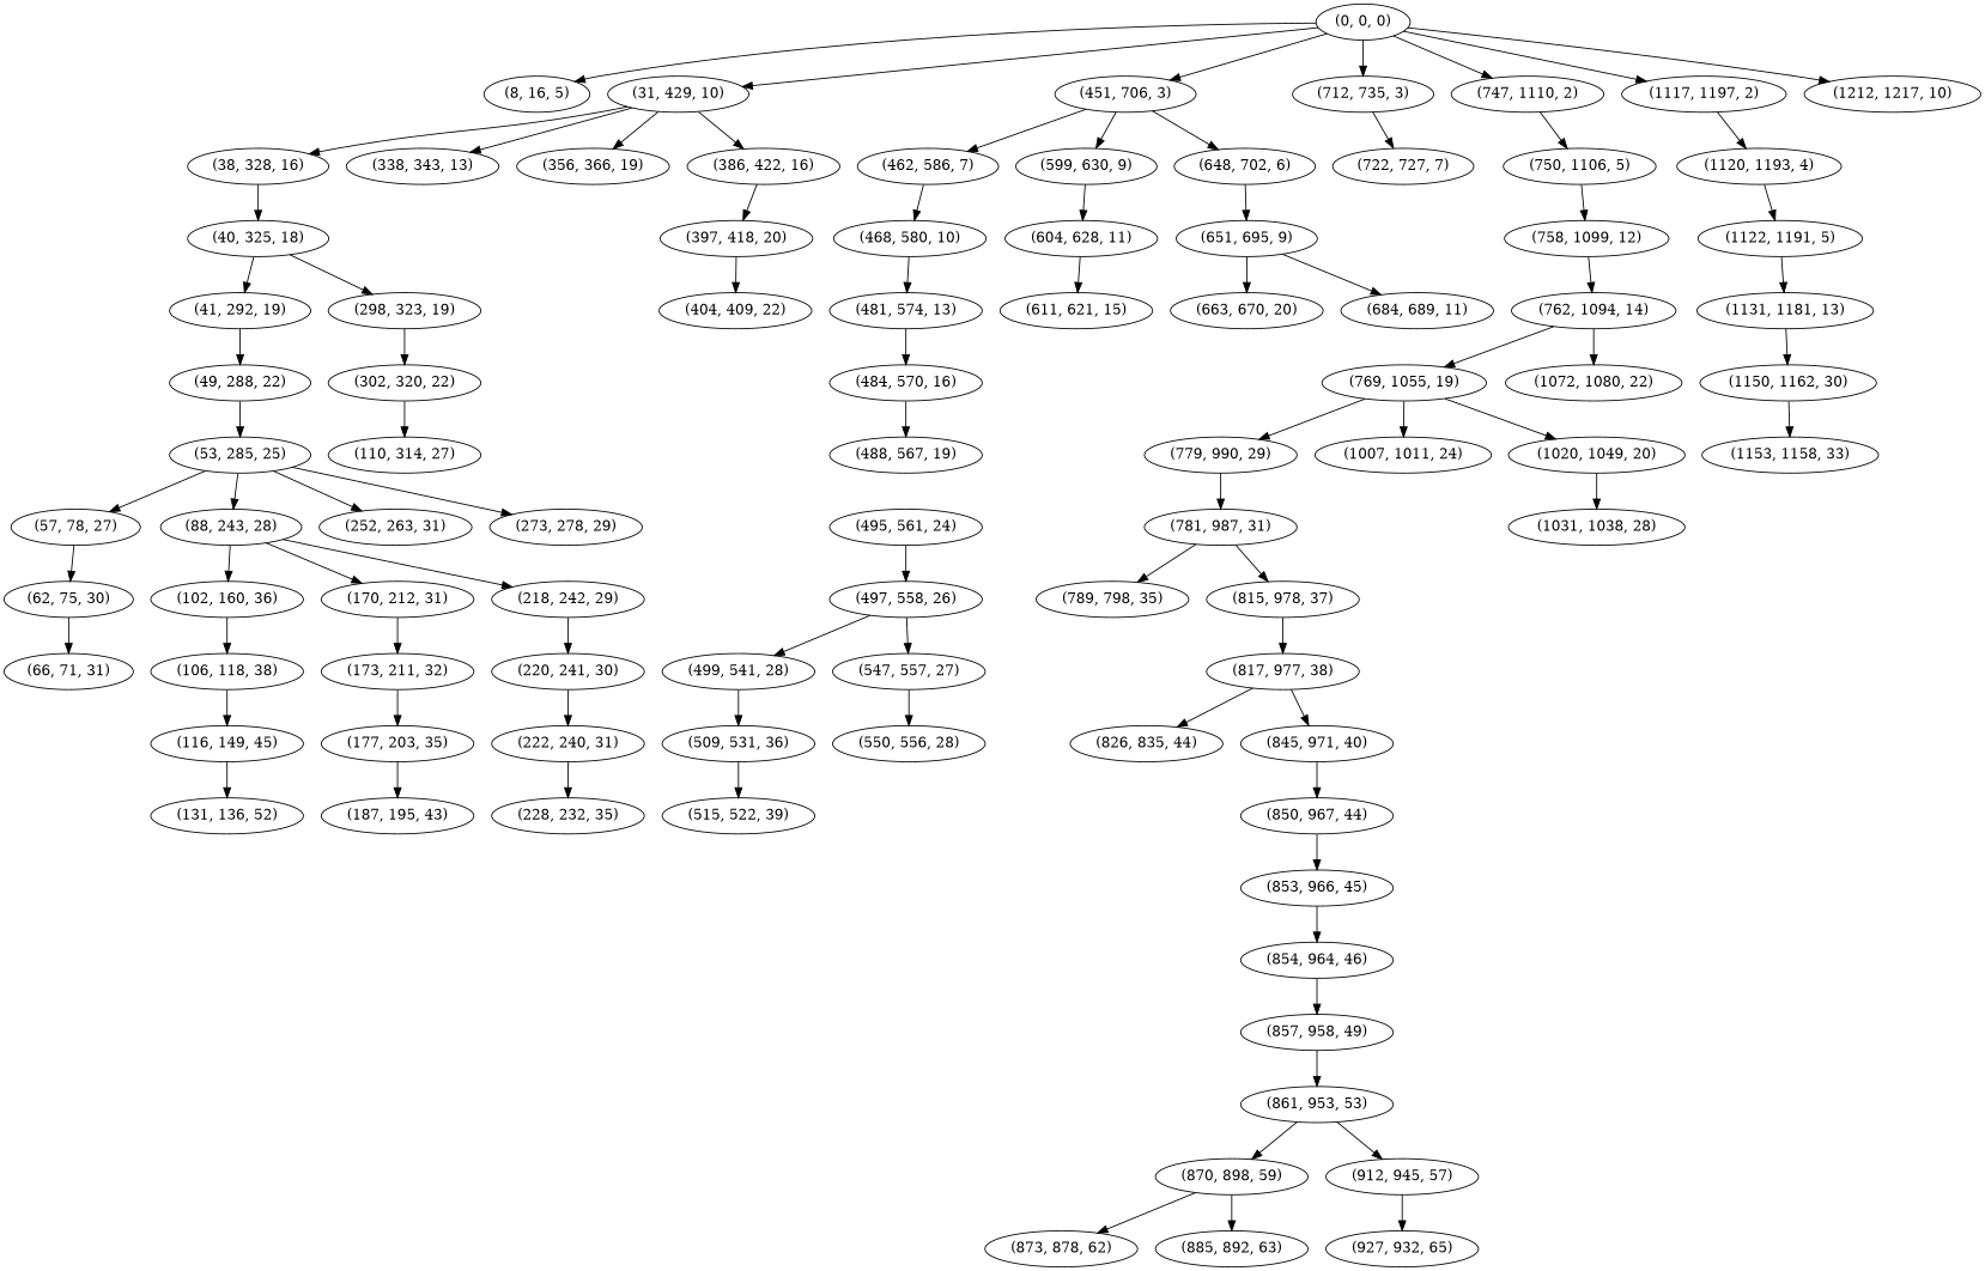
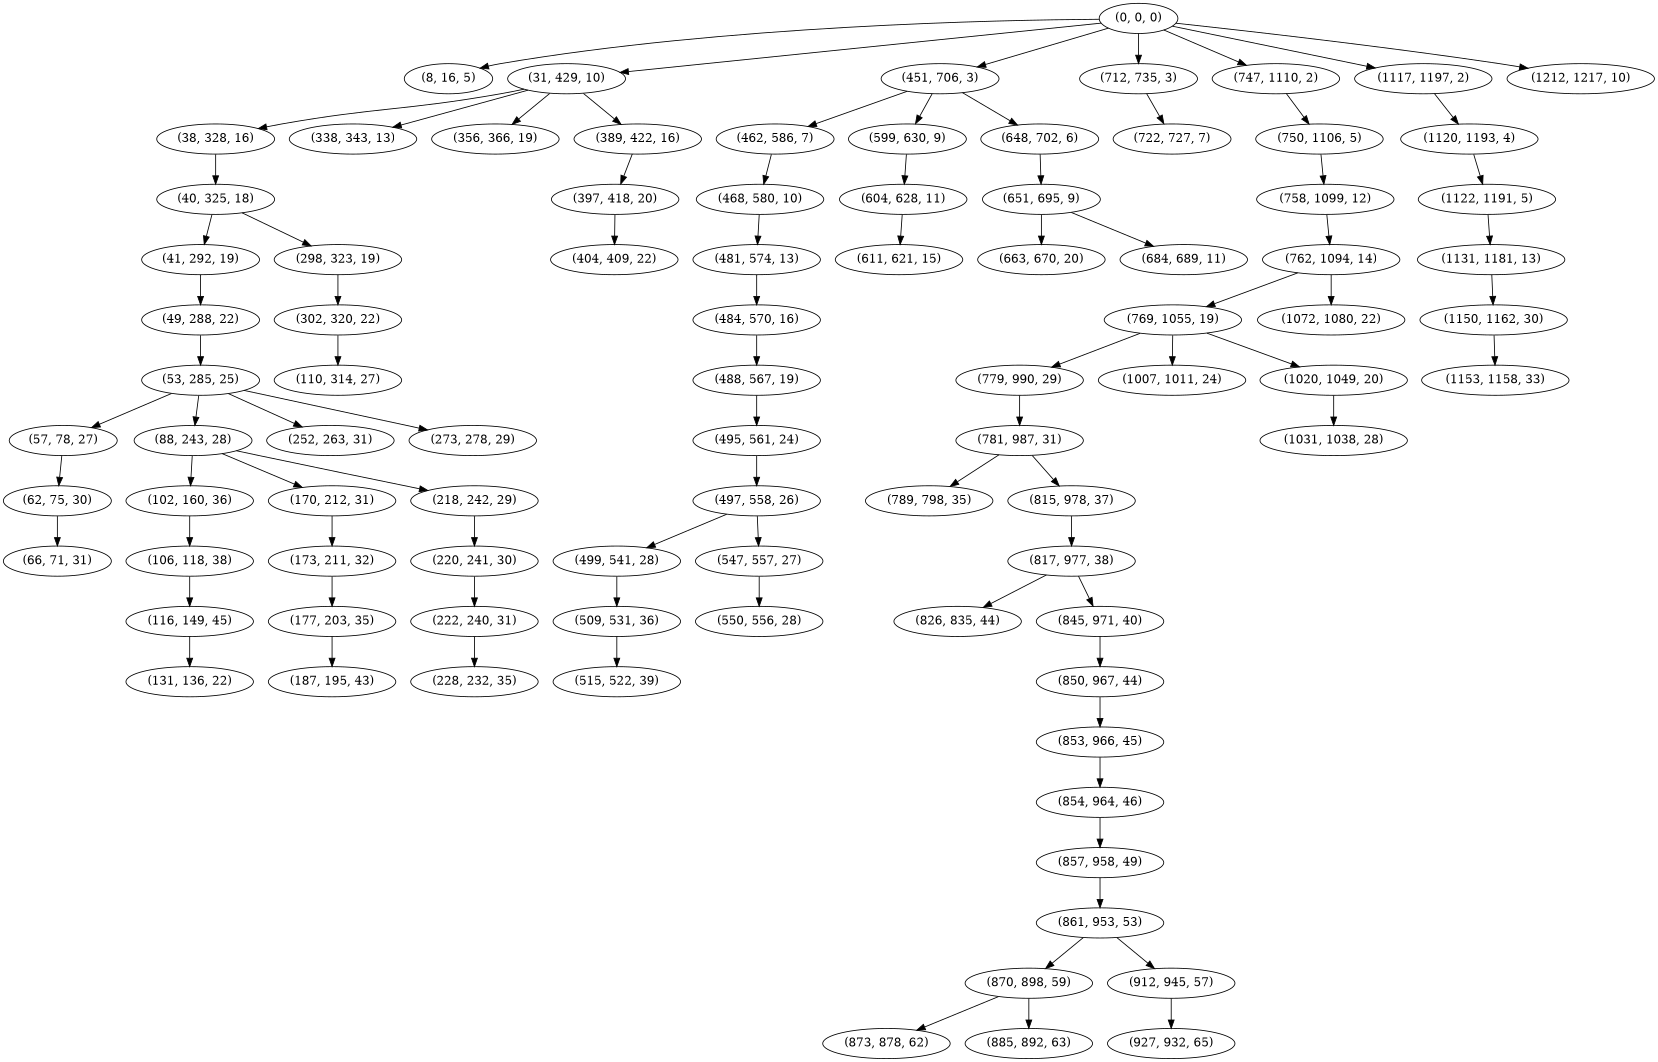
  digraph {
    "(0, 0, 0)"
    "(8, 16, 5)"
    "(31, 429, 10)"
    "(451, 706, 3)"
    "(712, 735, 3)"
    "(747, 1110, 2)"
    "(1117, 1197, 2)"
    "(1212, 1217, 10)"
    "(38, 328, 16)"
    "(338, 343, 13)"
    "(356, 366, 19)"
-   "(386, 422, 16)"
+   "(386, 422, 16)" [label="(389, 422, 16)"]
    "(462, 586, 7)"
    "(599, 630, 9)"
    "(648, 702, 6)"
    "(722, 727, 7)"
    "(750, 1106, 5)"
    "(1120, 1193, 4)"
    "(40, 325, 18)"
    "(397, 418, 20)"
    "(41, 292, 19)"
    "(298, 323, 19)"
    "(49, 288, 22)"
    "(302, 320, 22)"
    "(53, 285, 25)"
    "(57, 78, 27)"
    "(88, 243, 28)"
    "(252, 263, 31)"
    "(273, 278, 29)"
    "(62, 75, 30)"
    "(102, 160, 36)"
    "(170, 212, 31)"
    "(218, 242, 29)"
    "(66, 71, 31)"
    n35 [label="(106, 118, 38)"]
    "(173, 211, 32)"
    "(220, 241, 30)"
    "(116, 149, 45)"
-   "(131, 136, 52)"
+   "(131, 136, 52)" [label="(131, 136, 22)"]
    "(177, 203, 35)"
    "(187, 195, 43)"
    "(222, 240, 31)"
    "(228, 232, 35)"
    n44 [label="(110, 314, 27)"]
    "(404, 409, 22)"
    "(468, 580, 10)"
    "(604, 628, 11)"
    "(651, 695, 9)"
    "(481, 574, 13)"
    "(484, 570, 16)"
    "(488, 567, 19)"
    "(495, 561, 24)"
    "(497, 558, 26)"
    "(499, 541, 28)"
    "(547, 557, 27)"
    "(509, 531, 36)"
    "(550, 556, 28)"
    "(515, 522, 39)"
    "(611, 621, 15)"
    "(663, 670, 20)"
    "(684, 689, 11)"
    "(758, 1099, 12)"
    "(762, 1094, 14)"
    "(769, 1055, 19)"
    "(1072, 1080, 22)"
    "(779, 990, 29)"
    "(1007, 1011, 24)"
    "(1020, 1049, 20)"
    "(781, 987, 31)"
    "(1031, 1038, 28)"
    "(789, 798, 35)"
    "(815, 978, 37)"
    "(817, 977, 38)"
    "(826, 835, 44)"
    "(845, 971, 40)"
    "(850, 967, 44)"
    "(853, 966, 45)"
    "(854, 964, 46)"
    "(857, 958, 49)"
    "(861, 953, 53)"
    "(870, 898, 59)"
    "(912, 945, 57)"
    "(873, 878, 62)"
    "(885, 892, 63)"
    "(927, 932, 65)"
    "(1122, 1191, 5)"
    "(1131, 1181, 13)"
    "(1150, 1162, 30)"
    "(1153, 1158, 33)"
    "(0, 0, 0)" -> "(8, 16, 5)"
    "(0, 0, 0)" -> "(31, 429, 10)"
    "(0, 0, 0)" -> "(451, 706, 3)"
    "(0, 0, 0)" -> "(712, 735, 3)"
    "(0, 0, 0)" -> "(747, 1110, 2)"
    "(0, 0, 0)" -> "(1117, 1197, 2)"
    "(0, 0, 0)" -> "(1212, 1217, 10)"
    "(31, 429, 10)" -> "(38, 328, 16)"
    "(31, 429, 10)" -> "(338, 343, 13)"
    "(31, 429, 10)" -> "(356, 366, 19)"
    "(31, 429, 10)" -> "(386, 422, 16)"
    "(451, 706, 3)" -> "(462, 586, 7)"
    "(451, 706, 3)" -> "(599, 630, 9)"
    "(451, 706, 3)" -> "(648, 702, 6)"
    "(712, 735, 3)" -> "(722, 727, 7)"
    "(747, 1110, 2)" -> "(750, 1106, 5)"
    "(1117, 1197, 2)" -> "(1120, 1193, 4)"
    "(38, 328, 16)" -> "(40, 325, 18)"
    "(386, 422, 16)" -> "(397, 418, 20)"
    "(462, 586, 7)" -> "(468, 580, 10)"
    "(599, 630, 9)" -> "(604, 628, 11)"
    "(648, 702, 6)" -> "(651, 695, 9)"
    "(750, 1106, 5)" -> "(758, 1099, 12)"
    "(1120, 1193, 4)" -> "(1122, 1191, 5)"
    "(40, 325, 18)" -> "(41, 292, 19)"
    "(40, 325, 18)" -> "(298, 323, 19)"
    "(397, 418, 20)" -> "(404, 409, 22)"
    "(41, 292, 19)" -> "(49, 288, 22)"
    "(298, 323, 19)" -> "(302, 320, 22)"
    "(49, 288, 22)" -> "(53, 285, 25)"
    "(302, 320, 22)" -> n44
    "(53, 285, 25)" -> "(57, 78, 27)"
    "(53, 285, 25)" -> "(88, 243, 28)"
    "(53, 285, 25)" -> "(252, 263, 31)"
    "(53, 285, 25)" -> "(273, 278, 29)"
    "(57, 78, 27)" -> "(62, 75, 30)"
    "(88, 243, 28)" -> "(102, 160, 36)"
    "(88, 243, 28)" -> "(170, 212, 31)"
    "(88, 243, 28)" -> "(218, 242, 29)"
    "(62, 75, 30)" -> "(66, 71, 31)"
    "(102, 160, 36)" -> n35
    "(170, 212, 31)" -> "(173, 211, 32)"
    "(218, 242, 29)" -> "(220, 241, 30)"
    n35 -> "(116, 149, 45)"
    "(173, 211, 32)" -> "(177, 203, 35)"
    "(220, 241, 30)" -> "(222, 240, 31)"
    "(116, 149, 45)" -> "(131, 136, 52)"
    "(177, 203, 35)" -> "(187, 195, 43)"
    "(222, 240, 31)" -> "(228, 232, 35)"
    "(468, 580, 10)" -> "(481, 574, 13)"
    "(604, 628, 11)" -> "(611, 621, 15)"
    "(651, 695, 9)" -> "(663, 670, 20)"
    "(651, 695, 9)" -> "(684, 689, 11)"
    "(481, 574, 13)" -> "(484, 570, 16)"
    "(484, 570, 16)" -> "(488, 567, 19)"
+   "(488, 567, 19)" -> "(495, 561, 24)"
    "(495, 561, 24)" -> "(497, 558, 26)"
    "(497, 558, 26)" -> "(499, 541, 28)"
    "(497, 558, 26)" -> "(547, 557, 27)"
    "(499, 541, 28)" -> "(509, 531, 36)"
    "(547, 557, 27)" -> "(550, 556, 28)"
    "(509, 531, 36)" -> "(515, 522, 39)"
    "(758, 1099, 12)" -> "(762, 1094, 14)"
    "(762, 1094, 14)" -> "(769, 1055, 19)"
    "(762, 1094, 14)" -> "(1072, 1080, 22)"
    "(769, 1055, 19)" -> "(779, 990, 29)"
    "(769, 1055, 19)" -> "(1007, 1011, 24)"
    "(769, 1055, 19)" -> "(1020, 1049, 20)"
    "(779, 990, 29)" -> "(781, 987, 31)"
    "(1020, 1049, 20)" -> "(1031, 1038, 28)"
    "(781, 987, 31)" -> "(789, 798, 35)"
    "(781, 987, 31)" -> "(815, 978, 37)"
    "(815, 978, 37)" -> "(817, 977, 38)"
    "(817, 977, 38)" -> "(826, 835, 44)"
    "(817, 977, 38)" -> "(845, 971, 40)"
    "(845, 971, 40)" -> "(850, 967, 44)"
    "(850, 967, 44)" -> "(853, 966, 45)"
    "(853, 966, 45)" -> "(854, 964, 46)"
    "(854, 964, 46)" -> "(857, 958, 49)"
    "(857, 958, 49)" -> "(861, 953, 53)"
    "(861, 953, 53)" -> "(870, 898, 59)"
    "(861, 953, 53)" -> "(912, 945, 57)"
    "(870, 898, 59)" -> "(873, 878, 62)"
    "(870, 898, 59)" -> "(885, 892, 63)"
    "(912, 945, 57)" -> "(927, 932, 65)"
    "(1122, 1191, 5)" -> "(1131, 1181, 13)"
    "(1131, 1181, 13)" -> "(1150, 1162, 30)"
    "(1150, 1162, 30)" -> "(1153, 1158, 33)"
  }
